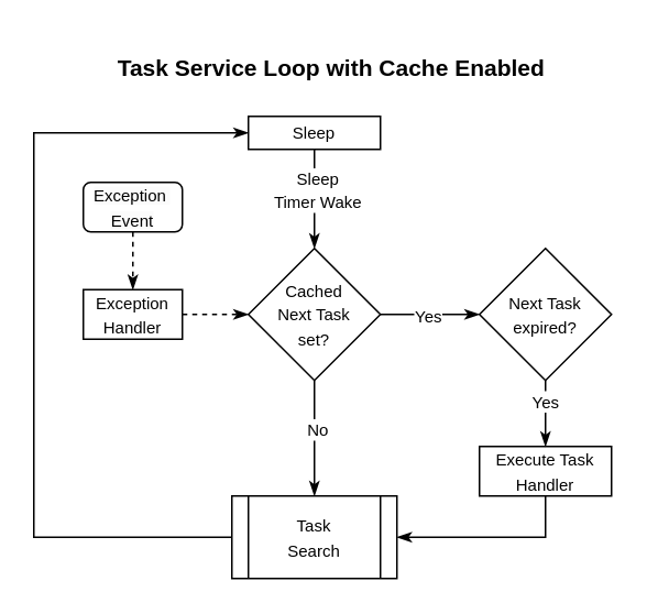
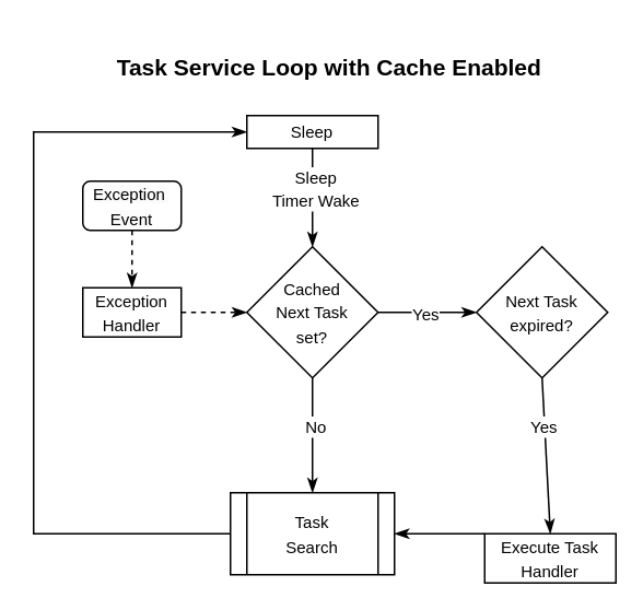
  <mxCell id="0" />
  <mxCell id="1" parent="0" />
  <mxCell id="2" style="edgeStyle=orthogonalEdgeStyle;rounded=0;orthogonalLoop=1;jettySize=auto;html=1;exitX=0.5;exitY=1;exitDx=0;exitDy=0;entryX=0.5;entryY=0;entryDx=0;entryDy=0;endArrow=classicThin;endFill=1;" parent="1" source="6" edge="1"><mxGeometry relative="1" as="geometry"><mxPoint x="190" y="300" as="targetPoint" /></mxGeometry></mxCell>
  <mxCell id="3" value="&lt;font style=&quot;font-size: 10px;&quot;&gt;No&lt;/font&gt;" style="edgeLabel;html=1;align=center;verticalAlign=middle;resizable=0;points=[];" parent="2" vertex="1" connectable="0"><mxGeometry x="-0.172" y="1" relative="1" as="geometry"><mxPoint as="offset" /></mxGeometry></mxCell>
  <mxCell id="4" style="edgeStyle=orthogonalEdgeStyle;rounded=0;orthogonalLoop=1;jettySize=auto;html=1;exitX=1;exitY=0.5;exitDx=0;exitDy=0;entryX=0;entryY=0.5;entryDx=0;entryDy=0;endArrow=classicThin;endFill=1;" parent="1" source="6" target="7" edge="1"><mxGeometry relative="1" as="geometry" /></mxCell>
  <mxCell id="5" value="&lt;font style=&quot;font-size: 10px;&quot;&gt;Yes&lt;/font&gt;" style="edgeLabel;html=1;align=center;verticalAlign=middle;resizable=0;points=[];" parent="4" vertex="1" connectable="0"><mxGeometry x="-0.072" y="-1" relative="1" as="geometry"><mxPoint y="-1" as="offset" /></mxGeometry></mxCell>
  <mxCell id="6" value="&lt;font style=&quot;font-size: 10px;&quot;&gt;Cached &lt;br&gt;Next Task &lt;br&gt;set?&lt;br&gt;&lt;/font&gt;" style="rhombus;whiteSpace=wrap;html=1;" parent="1" vertex="1"><mxGeometry x="150" y="150" width="80" height="80" as="geometry" /></mxCell>
  <mxCell id="7" value="&lt;font style=&quot;font-size: 10px;&quot;&gt;Next Task&lt;br&gt;expired?&lt;br&gt;&lt;/font&gt;" style="rhombus;whiteSpace=wrap;html=1;" parent="1" vertex="1"><mxGeometry x="290" y="150" width="80" height="80" as="geometry" /></mxCell>
  <mxCell id="8" style="edgeStyle=orthogonalEdgeStyle;rounded=0;orthogonalLoop=1;jettySize=auto;html=1;entryX=1;entryY=0.5;entryDx=0;entryDy=0;endArrow=classicThin;endFill=1;" parent="1" source="9" target="16" edge="1"><mxGeometry relative="1" as="geometry"><mxPoint x="330" y="350" as="targetPoint" /><Array as="points"><mxPoint x="330" y="325" /></Array></mxGeometry></mxCell>
- <mxCell id="9" value="&lt;span style=&quot;font-size: 10px;&quot;&gt;Execute Task Handler&lt;br&gt;&lt;/span&gt;" style="rounded=0;whiteSpace=wrap;html=1;" parent="1" vertex="1"><mxGeometry x="290" y="270" width="80" height="30" as="geometry" /></mxCell>
+ <mxCell id="9" value="&lt;span style=&quot;font-size: 10px;&quot;&gt;Execute Task Handler&lt;br&gt;&lt;/span&gt;" style="rounded=0;whiteSpace=wrap;html=1;" parent="1" vertex="1"><mxGeometry x="295" y="325" width="80" height="30" as="geometry" /></mxCell>
  <mxCell id="10" value="" style="endArrow=classicThin;html=1;rounded=0;entryX=0.5;entryY=0;entryDx=0;entryDy=0;exitX=0.5;exitY=1;exitDx=0;exitDy=0;endFill=1;" parent="1" source="7" target="9" edge="1"><mxGeometry width="50" height="50" relative="1" as="geometry"><mxPoint x="280" y="270" as="sourcePoint" /><mxPoint x="330" y="220" as="targetPoint" /></mxGeometry></mxCell>
  <mxCell id="11" value="&lt;font style=&quot;font-size: 10px;&quot;&gt;Yes&lt;/font&gt;" style="edgeLabel;html=1;align=center;verticalAlign=middle;resizable=0;points=[];" parent="10" vertex="1" connectable="0"><mxGeometry x="-0.382" y="-1" relative="1" as="geometry"><mxPoint as="offset" /></mxGeometry></mxCell>
  <mxCell id="12" style="edgeStyle=orthogonalEdgeStyle;rounded=0;orthogonalLoop=1;jettySize=auto;html=1;entryX=0.5;entryY=0;entryDx=0;entryDy=0;endArrow=classicThin;endFill=1;" parent="1" source="14" target="6" edge="1"><mxGeometry relative="1" as="geometry" /></mxCell>
  <mxCell id="13" value="&lt;font style=&quot;font-size: 10px;&quot;&gt;Sleep &lt;br&gt;Timer Wake&lt;/font&gt;" style="edgeLabel;html=1;align=center;verticalAlign=middle;resizable=0;points=[];" parent="12" vertex="1" connectable="0"><mxGeometry x="-0.21" y="1" relative="1" as="geometry"><mxPoint as="offset" /></mxGeometry></mxCell>
  <mxCell id="14" value="&lt;font style=&quot;font-size: 10px;&quot;&gt;Sleep&lt;/font&gt;" style="rounded=0;whiteSpace=wrap;html=1;" parent="1" vertex="1"><mxGeometry x="150" y="70" width="80" height="20" as="geometry" /></mxCell>
  <mxCell id="15" style="edgeStyle=orthogonalEdgeStyle;rounded=0;orthogonalLoop=1;jettySize=auto;html=1;entryX=0;entryY=0.5;entryDx=0;entryDy=0;endArrow=classicThin;endFill=1;anchorPointDirection=1;" parent="1" source="16" target="14" edge="1"><mxGeometry relative="1" as="geometry"><mxPoint x="100" y="100" as="targetPoint" /><Array as="points"><mxPoint x="20" y="325" /><mxPoint x="20" y="80" /></Array></mxGeometry></mxCell>
  <mxCell id="16" value="&lt;font style=&quot;font-size: 10px;&quot;&gt;&lt;font style=&quot;font-size: 10px;&quot;&gt;Task &lt;br&gt;&lt;/font&gt;Search&lt;/font&gt;" style="shape=process;whiteSpace=wrap;html=1;backgroundOutline=1;" parent="1" vertex="1"><mxGeometry x="140" y="300" width="100" height="50" as="geometry" /></mxCell>
  <mxCell id="17" value="&lt;font style=&quot;font-size: 14px;&quot;&gt;Task Service Loop with Cache Enabled&lt;/font&gt;" style="text;strokeColor=none;fillColor=none;html=1;fontSize=18;fontStyle=1;verticalAlign=middle;align=center;" parent="1" vertex="1"><mxGeometry x="150" y="20" width="100" height="40" as="geometry" /></mxCell>
  <mxCell id="18" style="edgeStyle=orthogonalEdgeStyle;rounded=0;orthogonalLoop=1;jettySize=auto;html=1;entryX=0;entryY=0.5;entryDx=0;entryDy=0;dashed=1;endArrow=classicThin;endFill=1;" parent="1" source="19" target="6" edge="1"><mxGeometry relative="1" as="geometry" /></mxCell>
  <mxCell id="19" value="&lt;font style=&quot;font-size: 10px;&quot;&gt;Exception&lt;br&gt;Handler&lt;/font&gt;" style="rounded=0;whiteSpace=wrap;html=1;" parent="1" vertex="1"><mxGeometry x="50" y="175" width="60" height="30" as="geometry" /></mxCell>
  <mxCell id="20" style="edgeStyle=orthogonalEdgeStyle;rounded=0;orthogonalLoop=1;jettySize=auto;html=1;entryX=0.5;entryY=0;entryDx=0;entryDy=0;dashed=1;endArrow=classicThin;endFill=1;" parent="1" target="19" edge="1"><mxGeometry relative="1" as="geometry"><mxPoint x="80.029" y="140" as="sourcePoint" /></mxGeometry></mxCell>
  <mxCell id="21" value="&lt;font style=&quot;font-size: 10px;&quot;&gt;&lt;font style=&quot;font-size: 10px;&quot;&gt;&lt;span style=&quot;color: rgb(0, 0, 0); font-family: Helvetica; font-style: normal; font-variant-ligatures: normal; font-variant-caps: normal; font-weight: 400; letter-spacing: normal; orphans: 2; text-align: center; text-indent: 0px; text-transform: none; widows: 2; word-spacing: 0px; -webkit-text-stroke-width: 0px; background-color: rgb(251, 251, 251); text-decoration-thickness: initial; text-decoration-style: initial; text-decoration-color: initial; float: none; display: inline !important;&quot;&gt;Exception&amp;nbsp;&lt;/span&gt;&lt;br style=&quot;border-color: var(--border-color); color: rgb(0, 0, 0); font-family: Helvetica; font-style: normal; font-variant-ligatures: normal; font-variant-caps: normal; font-weight: 400; letter-spacing: normal; orphans: 2; text-align: center; text-indent: 0px; text-transform: none; widows: 2; word-spacing: 0px; -webkit-text-stroke-width: 0px; background-color: rgb(251, 251, 251); text-decoration-thickness: initial; text-decoration-style: initial; text-decoration-color: initial;&quot;&gt;&lt;/font&gt;&lt;span style=&quot;color: rgb(0, 0, 0); font-family: Helvetica; font-style: normal; font-variant-ligatures: normal; font-variant-caps: normal; font-weight: 400; letter-spacing: normal; orphans: 2; text-align: center; text-indent: 0px; text-transform: none; widows: 2; word-spacing: 0px; -webkit-text-stroke-width: 0px; background-color: rgb(251, 251, 251); text-decoration-thickness: initial; text-decoration-style: initial; text-decoration-color: initial; float: none; display: inline !important;&quot;&gt;Event&lt;/span&gt;&lt;/font&gt;" style="rounded=1;whiteSpace=wrap;html=1;" parent="1" vertex="1"><mxGeometry x="50" y="110" width="60" height="30" as="geometry" /></mxCell>
